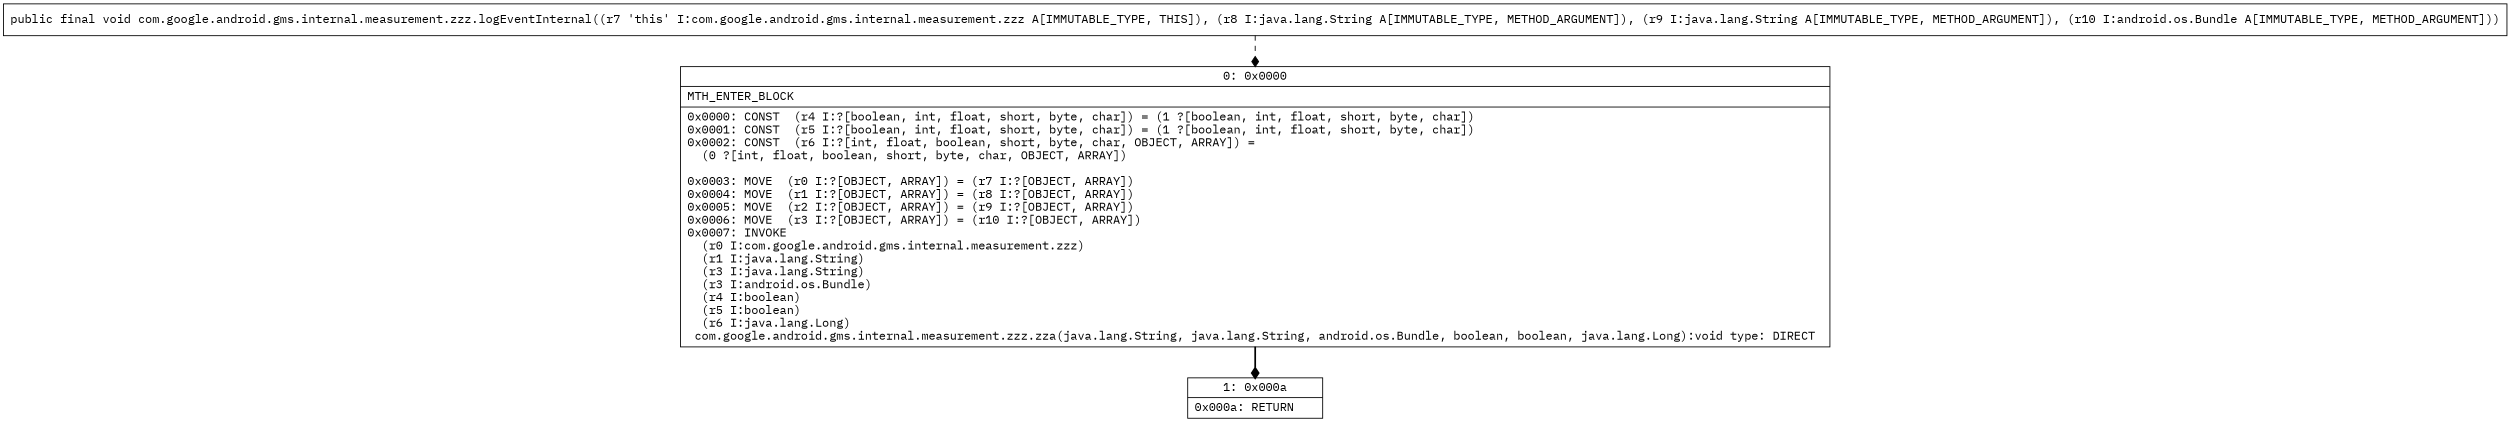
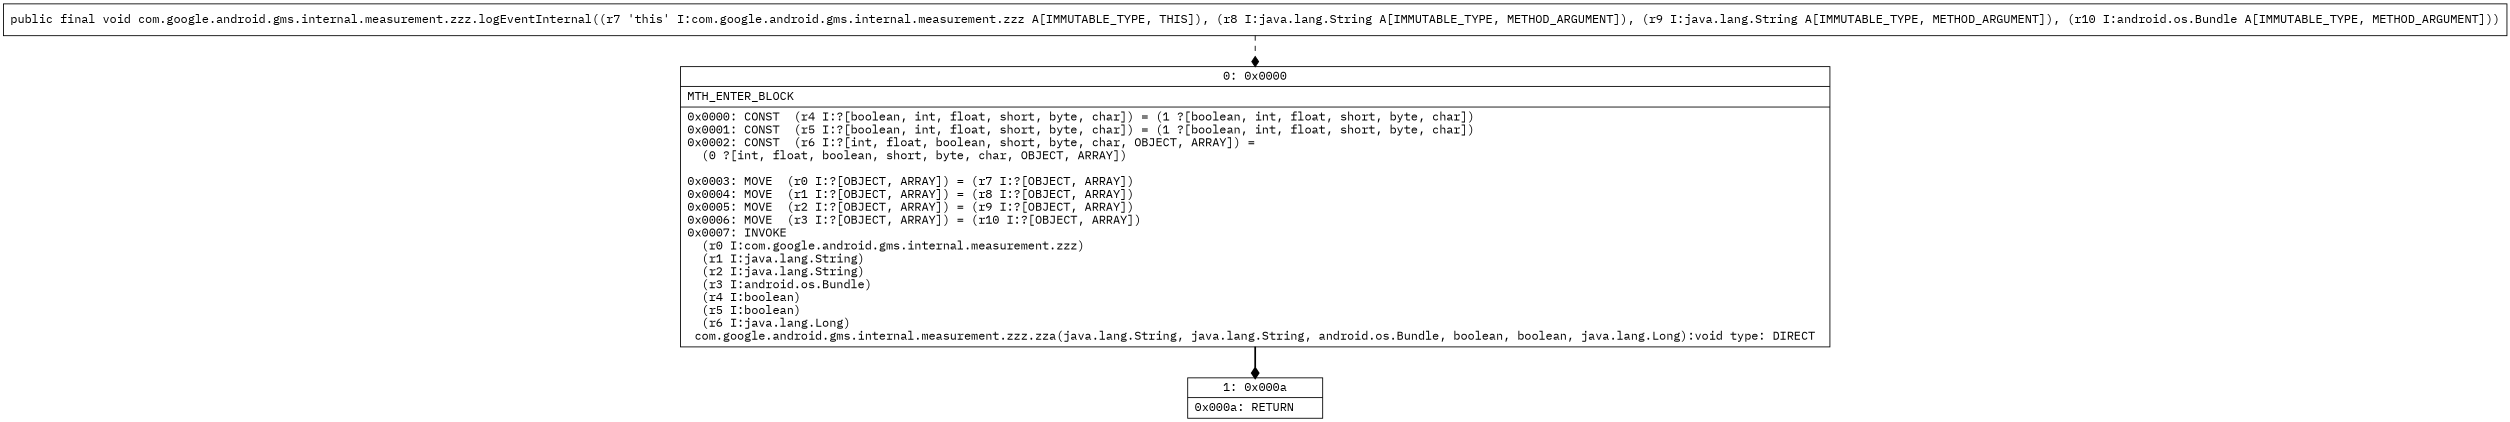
  digraph {
    fontname="IBM Plex Mono"
    node [shape=record fontname="IBM Plex Mono"]
    edge [arrowhead=diamond fontname="IBM Plex Mono"]
-   n1 [label="{0\:\ 0x0000|MTH_ENTER_BLOCK\l|0x0000: CONST  (r4 I:?[boolean, int, float, short, byte, char]) = (1 ?[boolean, int, float, short, byte, char]) \l0x0001: CONST  (r5 I:?[boolean, int, float, short, byte, char]) = (1 ?[boolean, int, float, short, byte, char]) \l0x0002: CONST  (r6 I:?[int, float, boolean, short, byte, char, OBJECT, ARRAY]) = \l  (0 ?[int, float, boolean, short, byte, char, OBJECT, ARRAY])\l \l0x0003: MOVE  (r0 I:?[OBJECT, ARRAY]) = (r7 I:?[OBJECT, ARRAY]) \l0x0004: MOVE  (r1 I:?[OBJECT, ARRAY]) = (r8 I:?[OBJECT, ARRAY]) \l0x0005: MOVE  (r2 I:?[OBJECT, ARRAY]) = (r9 I:?[OBJECT, ARRAY]) \l0x0006: MOVE  (r3 I:?[OBJECT, ARRAY]) = (r10 I:?[OBJECT, ARRAY]) \l0x0007: INVOKE  \l  (r0 I:com.google.android.gms.internal.measurement.zzz)\l  (r1 I:java.lang.String)\l  (r3 I:java.lang.String)\l  (r3 I:android.os.Bundle)\l  (r4 I:boolean)\l  (r5 I:boolean)\l  (r6 I:java.lang.Long)\l com.google.android.gms.internal.measurement.zzz.zza(java.lang.String, java.lang.String, android.os.Bundle, boolean, boolean, java.lang.Long):void type: DIRECT \l}"]
+   n1 [label="{0\:\ 0x0000|MTH_ENTER_BLOCK\l|0x0000: CONST  (r4 I:?[boolean, int, float, short, byte, char]) = (1 ?[boolean, int, float, short, byte, char]) \l0x0001: CONST  (r5 I:?[boolean, int, float, short, byte, char]) = (1 ?[boolean, int, float, short, byte, char]) \l0x0002: CONST  (r6 I:?[int, float, boolean, short, byte, char, OBJECT, ARRAY]) = \l  (0 ?[int, float, boolean, short, byte, char, OBJECT, ARRAY])\l \l0x0003: MOVE  (r0 I:?[OBJECT, ARRAY]) = (r7 I:?[OBJECT, ARRAY]) \l0x0004: MOVE  (r1 I:?[OBJECT, ARRAY]) = (r8 I:?[OBJECT, ARRAY]) \l0x0005: MOVE  (r2 I:?[OBJECT, ARRAY]) = (r9 I:?[OBJECT, ARRAY]) \l0x0006: MOVE  (r3 I:?[OBJECT, ARRAY]) = (r10 I:?[OBJECT, ARRAY]) \l0x0007: INVOKE  \l  (r0 I:com.google.android.gms.internal.measurement.zzz)\l  (r1 I:java.lang.String)\l  (r2 I:java.lang.String)\l  (r3 I:android.os.Bundle)\l  (r4 I:boolean)\l  (r5 I:boolean)\l  (r6 I:java.lang.Long)\l com.google.android.gms.internal.measurement.zzz.zza(java.lang.String, java.lang.String, android.os.Bundle, boolean, boolean, java.lang.Long):void type: DIRECT \l}"]
    n2 [label="{1\:\ 0x000a|0x000a: RETURN   \l}"]
    n3 [label="{public final void com.google.android.gms.internal.measurement.zzz.logEventInternal((r7 'this' I:com.google.android.gms.internal.measurement.zzz A[IMMUTABLE_TYPE, THIS]), (r8 I:java.lang.String A[IMMUTABLE_TYPE, METHOD_ARGUMENT]), (r9 I:java.lang.String A[IMMUTABLE_TYPE, METHOD_ARGUMENT]), (r10 I:android.os.Bundle A[IMMUTABLE_TYPE, METHOD_ARGUMENT])) }"]
    n1 -> n2 [style=bold]
    n3 -> n1 [style=dashed]
  }
